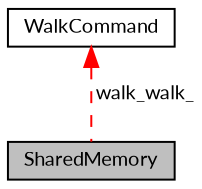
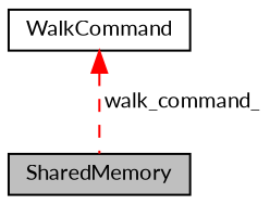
  digraph {
    fontname=Lato
    node [color=black fontname=Lato fontsize=10 shape=record style=filled]
    n1 [fillcolor=grey75 fontcolor=black height=0.2 label=SharedMemory width=0.4]
    n2 [fillcolor=white height=0.2 label=WalkCommand width=0.4]
-   n2 -> n1 [color=red dir=back fontname=Lato fontsize=10 label=" walk_walk_" labelfontname=Helvetica labelfontsize=10 style=dashed]
+   n2 -> n1 [color=red dir=back fontname=Lato fontsize=10 label=" walk_command_" labelfontname=Helvetica labelfontsize=10 style=dashed]
  }
